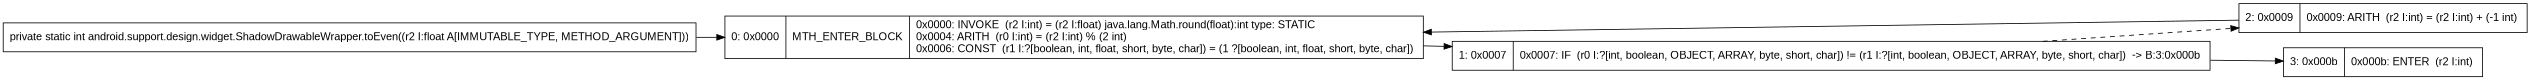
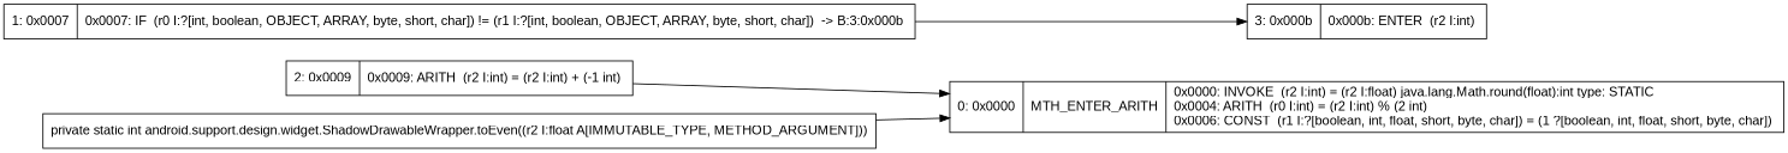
  digraph {
    fontname="Liberation Sans"
    rankdir=LR
    node [fontname="Liberation Sans" shape=record]
    edge [fontname="Liberation Sans"]
-   n1 [label="{0\:\ 0x0000|MTH_ENTER_BLOCK\l|0x0000: INVOKE  (r2 I:int) = (r2 I:float) java.lang.Math.round(float):int type: STATIC \l0x0004: ARITH  (r0 I:int) = (r2 I:int) % (2 int) \l0x0006: CONST  (r1 I:?[boolean, int, float, short, byte, char]) = (1 ?[boolean, int, float, short, byte, char]) \l}"]
+   n1 [label="{0\:\ 0x0000|MTH_ENTER_ARITH\l|0x0000: INVOKE  (r2 I:int) = (r2 I:float) java.lang.Math.round(float):int type: STATIC \l0x0004: ARITH  (r0 I:int) = (r2 I:int) % (2 int) \l0x0006: CONST  (r1 I:?[boolean, int, float, short, byte, char]) = (1 ?[boolean, int, float, short, byte, char]) \l}"]
    n2 [label="{1\:\ 0x0007|0x0007: IF  (r0 I:?[int, boolean, OBJECT, ARRAY, byte, short, char]) != (r1 I:?[int, boolean, OBJECT, ARRAY, byte, short, char])  \-\> B:3:0x000b \l}"]
    n3 [label="{2\:\ 0x0009|0x0009: ARITH  (r2 I:int) = (r2 I:int) + (\-1 int) \l}"]
    n4 [label="{3\:\ 0x000b|0x000b: ENTER  (r2 I:int) \l}"]
    n5 [label="{private static int android.support.design.widget.ShadowDrawableWrapper.toEven((r2 I:float A[IMMUTABLE_TYPE, METHOD_ARGUMENT])) }"]
-   n1 -> n2
-   n2 -> n3 [style=dashed]
    n2 -> n4
    n3 -> n1
    n5 -> n1
  }
